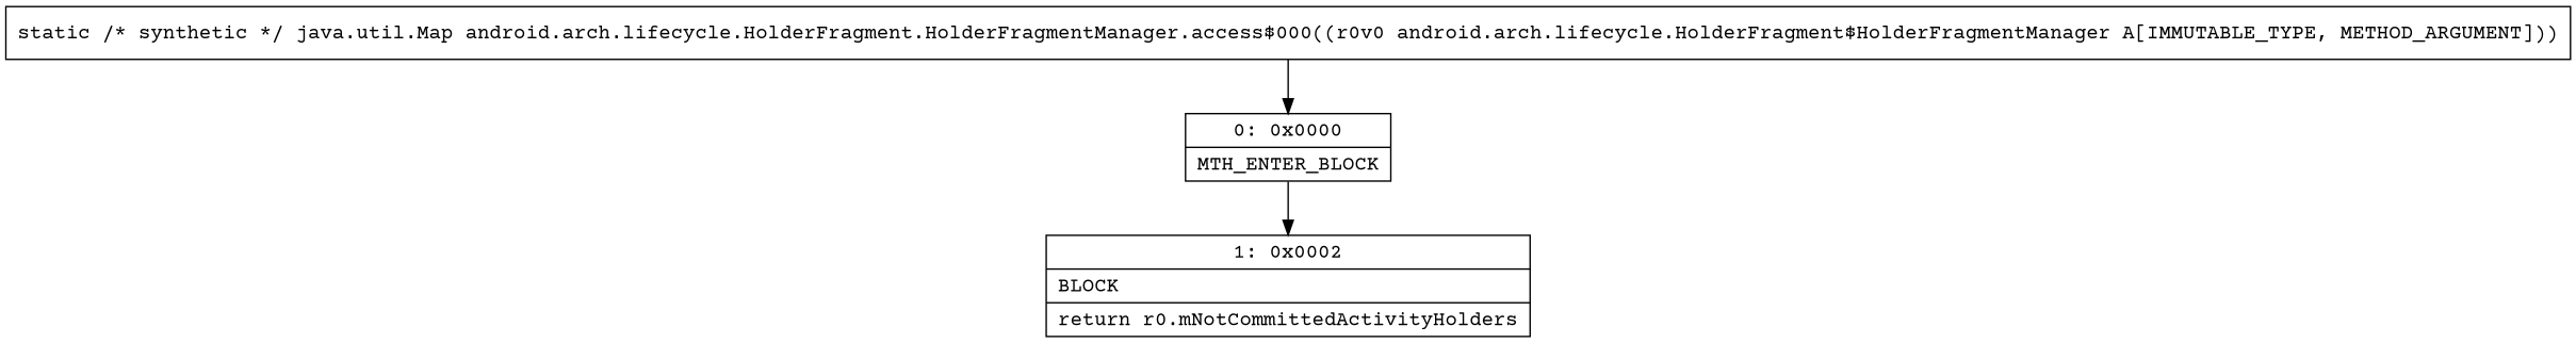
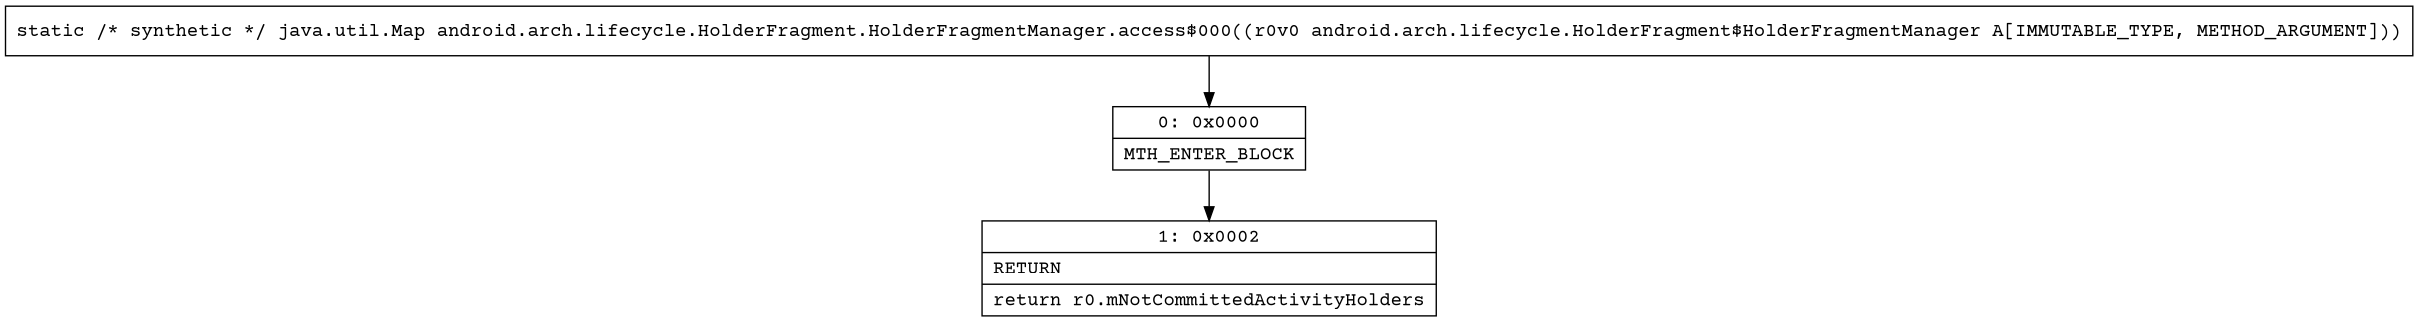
  digraph {
    fontname="Courier Prime"
    node [shape=record fontname="Courier Prime"]
    edge [fontname="Courier Prime"]
    n1 [label="{0\:\ 0x0000|MTH_ENTER_BLOCK\l}"]
-   n2 [label="{1\:\ 0x0002|BLOCK\l|return r0.mNotCommittedActivityHolders\l}"]
+   n2 [label="{1\:\ 0x0002|RETURN\l|return r0.mNotCommittedActivityHolders\l}"]
    n3 [label="{static \/* synthetic *\/ java.util.Map android.arch.lifecycle.HolderFragment.HolderFragmentManager.access$000((r0v0 android.arch.lifecycle.HolderFragment$HolderFragmentManager A[IMMUTABLE_TYPE, METHOD_ARGUMENT])) }"]
    n1 -> n2
    n3 -> n1
  }
